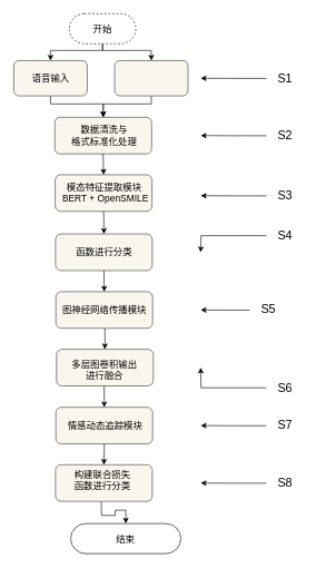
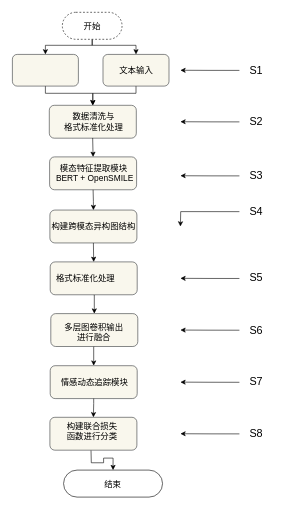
  <mxCell id="0" />
  <mxCell id="1" parent="0" />
  <mxCell id="2" value="&lt;span style=&quot;color: rgba(0, 0, 0, 0); font-family: monospace; font-size: 0px; text-align: start; text-wrap-mode: nowrap;&quot;&gt;%3CmxGraphModel%3E%3Croot%3E%3CmxCell%20id%3D%220%22%2F%3E%3CmxCell%20id%3D%221%22%20parent%3D%220%22%2F%3E%3CmxCell%20id%3D%222%22%20value%3D%22%22%20style%3D%22rounded%3D1%3BwhiteSpace%3Dwrap%3Bhtml%3D1%3BfillColor%3D%23f9f7ed%3BstrokeColor%3D%2336393d%3B%22%20vertex%3D%221%22%20parent%3D%221%22%3E%3CmxGeometry%20x%3D%22308%22%20y%3D%22270%22%20width%3D%22145%22%20height%3D%2270%22%20as%3D%22geometry%22%2F%3E%3C%2FmxCell%3E%3C%2Froot%3E%3C%2FmxGraphModel%3E&lt;/span&gt;" style="rounded=1;whiteSpace=wrap;html=1;fillColor=#f9f7ed;strokeColor=#36393d;" vertex="1" parent="1"><mxGeometry x="82" y="261" width="145" height="54.8" as="geometry" /></mxCell>
  <mxCell id="3" value="&lt;span style=&quot;color: rgba(0, 0, 0, 0); font-family: monospace; font-size: 0px; text-align: start; text-wrap-mode: nowrap;&quot;&gt;%3CmxGraphModel%3E%3Croot%3E%3CmxCell%20id%3D%220%22%2F%3E%3CmxCell%20id%3D%221%22%20parent%3D%220%22%2F%3E%3CmxCell%20id%3D%222%22%20value%3D%22%22%20style%3D%22rounded%3D1%3BwhiteSpace%3Dwrap%3Bhtml%3D1%3BfillColor%3D%23f9f7ed%3BstrokeColor%3D%2336393d%3B%22%20vertex%3D%221%22%20parent%3D%221%22%3E%3CmxGeometry%20x%3D%22308%22%20y%3D%22270%22%20width%3D%22145%22%20height%3D%2270%22%20as%3D%22geometry%22%2F%3E%3C%2FmxCell%3E%3C%2Froot%3E%3C%2FmxGraphModel%3E&lt;/span&gt;" style="rounded=1;whiteSpace=wrap;html=1;fillColor=#f9f7ed;strokeColor=#36393d;" vertex="1" parent="1"><mxGeometry x="82.5" y="349.6" width="145" height="54.8" as="geometry" /></mxCell>
  <mxCell id="4" style="edgeStyle=orthogonalEdgeStyle;rounded=0;orthogonalLoop=1;jettySize=auto;html=1;exitX=0.5;exitY=1;exitDx=0;exitDy=0;entryX=0.5;entryY=0;entryDx=0;entryDy=0;" edge="1" parent="1" source="5" target="43"><mxGeometry relative="1" as="geometry" /></mxCell>
  <mxCell id="5" value="&lt;span style=&quot;color: rgba(0, 0, 0, 0); font-family: monospace; font-size: 0px; text-align: start; text-wrap-mode: nowrap;&quot;&gt;%3CmxGraphModel%3E%3Croot%3E%3CmxCell%20id%3D%220%22%2F%3E%3CmxCell%20id%3D%221%22%20parent%3D%220%22%2F%3E%3CmxCell%20id%3D%222%22%20value%3D%22%22%20style%3D%22rounded%3D1%3BwhiteSpace%3Dwrap%3Bhtml%3D1%3BfillColor%3D%23f9f7ed%3BstrokeColor%3D%2336393d%3B%22%20vertex%3D%221%22%20parent%3D%221%22%3E%3CmxGeometry%20x%3D%22308%22%20y%3D%22270%22%20width%3D%22145%22%20height%3D%2270%22%20as%3D%22geometry%22%2F%3E%3C%2FmxCell%3E%3C%2Froot%3E%3C%2FmxGraphModel%3E&lt;/span&gt;" style="rounded=1;whiteSpace=wrap;html=1;fillColor=#f9f7ed;strokeColor=#36393d;" vertex="1" parent="1"><mxGeometry x="83" y="436" width="145" height="54.8" as="geometry" /></mxCell>
  <mxCell id="6" value="&lt;span style=&quot;color: rgba(0, 0, 0, 0); font-family: monospace; font-size: 0px; text-align: start; text-wrap-mode: nowrap;&quot;&gt;%3CmxGraphModel%3E%3Croot%3E%3CmxCell%20id%3D%220%22%2F%3E%3CmxCell%20id%3D%221%22%20parent%3D%220%22%2F%3E%3CmxCell%20id%3D%222%22%20value%3D%22%22%20style%3D%22rounded%3D1%3BwhiteSpace%3Dwrap%3Bhtml%3D1%3BfillColor%3D%23f9f7ed%3BstrokeColor%3D%2336393d%3B%22%20vertex%3D%221%22%20parent%3D%221%22%3E%3CmxGeometry%20x%3D%22308%22%20y%3D%22270%22%20width%3D%22145%22%20height%3D%2270%22%20as%3D%22geometry%22%2F%3E%3C%2FmxCell%3E%3C%2Froot%3E%3C%2FmxGraphModel%3E&lt;/span&gt;" style="rounded=1;whiteSpace=wrap;html=1;fillColor=#f9f7ed;strokeColor=#36393d;" vertex="1" parent="1"><mxGeometry x="83" y="609" width="145" height="54.8" as="geometry" /></mxCell>
  <mxCell id="7" style="edgeStyle=orthogonalEdgeStyle;rounded=0;orthogonalLoop=1;jettySize=auto;html=1;exitX=0.5;exitY=1;exitDx=0;exitDy=0;entryX=0.5;entryY=0;entryDx=0;entryDy=0;" edge="1" parent="1" source="8" target="18"><mxGeometry relative="1" as="geometry"><Array as="points"><mxPoint x="75" y="155" /><mxPoint x="154" y="155" /></Array></mxGeometry></mxCell>
  <mxCell id="8" value="" style="rounded=1;whiteSpace=wrap;html=1;fillColor=#f9f7ed;strokeColor=#36393d;" vertex="1" parent="1"><mxGeometry x="20" y="90.2" width="110" height="52.8" as="geometry" /></mxCell>
- <mxCell id="9" value="语音输入" style="text;html=1;align=center;verticalAlign=middle;resizable=0;points=[];autosize=1;strokeColor=none;fillColor=none;fontSize=14;" vertex="1" parent="1"><mxGeometry x="35" y="102.2" width="80" height="30" as="geometry" /></mxCell>
  <mxCell id="10" style="edgeStyle=orthogonalEdgeStyle;rounded=0;orthogonalLoop=1;jettySize=auto;html=1;exitX=0.5;exitY=1;exitDx=0;exitDy=0;entryX=0.5;entryY=0;entryDx=0;entryDy=0;" edge="1" parent="1" source="12" target="18"><mxGeometry relative="1" as="geometry"><Array as="points"><mxPoint x="226" y="155" /><mxPoint x="154" y="155" /></Array></mxGeometry></mxCell>
  <mxCell id="11" style="edgeStyle=orthogonalEdgeStyle;rounded=0;orthogonalLoop=1;jettySize=auto;html=1;exitX=-0.053;exitY=0.506;exitDx=0;exitDy=0;exitPerimeter=0;" edge="1" parent="1" source="31"><mxGeometry relative="1" as="geometry"><mxPoint x="300" y="116.6" as="targetPoint" /><mxPoint x="360" y="116.583" as="sourcePoint" /></mxGeometry></mxCell>
  <mxCell id="12" value="" style="rounded=1;whiteSpace=wrap;html=1;fillColor=#f9f7ed;strokeColor=#36393d;" vertex="1" parent="1"><mxGeometry x="171" y="90.2" width="110" height="52.8" as="geometry" /></mxCell>
+ <mxCell id="13" value="文本输入" style="text;html=1;align=center;verticalAlign=middle;resizable=0;points=[];autosize=1;strokeColor=none;fillColor=none;fontSize=14;" vertex="1" parent="1"><mxGeometry x="186" y="102.2" width="80" height="30" as="geometry" /></mxCell>
  <mxCell id="14" value="&lt;div&gt;模态特征提取模块&amp;nbsp;&lt;/div&gt;&lt;div&gt;&lt;span style=&quot;background-color: transparent; color: light-dark(rgb(0, 0, 0), rgb(255, 255, 255));&quot;&gt;BERT + OpenSMILE&lt;/span&gt;&lt;/div&gt;" style="text;html=1;align=center;verticalAlign=middle;resizable=0;points=[];autosize=1;strokeColor=none;fillColor=none;fontSize=14;" vertex="1" parent="1"><mxGeometry x="82" y="263.4" width="150" height="50" as="geometry" /></mxCell>
  <mxCell id="15" style="edgeStyle=orthogonalEdgeStyle;rounded=0;orthogonalLoop=1;jettySize=auto;html=1;exitX=0.5;exitY=1;exitDx=0;exitDy=0;entryX=0.5;entryY=0;entryDx=0;entryDy=0;" edge="1" parent="1" source="17" target="8"><mxGeometry relative="1" as="geometry"><Array as="points"><mxPoint x="153" y="75" /><mxPoint x="75" y="75" /></Array></mxGeometry></mxCell>
  <mxCell id="16" style="edgeStyle=orthogonalEdgeStyle;rounded=0;orthogonalLoop=1;jettySize=auto;html=1;exitX=0.5;exitY=1;exitDx=0;exitDy=0;entryX=0.5;entryY=0;entryDx=0;entryDy=0;" edge="1" parent="1" source="17" target="12"><mxGeometry relative="1" as="geometry"><Array as="points"><mxPoint x="153" y="75" /><mxPoint x="226" y="75" /></Array></mxGeometry></mxCell>
  <mxCell id="17" value="开始" style="rounded=1;whiteSpace=wrap;html=1;arcSize=50;fontSize=14;dashed=1;" vertex="1" parent="1"><mxGeometry x="103.25" y="20" width="99.5" height="45" as="geometry" /></mxCell>
  <mxCell id="18" value="&lt;span style=&quot;color: rgba(0, 0, 0, 0); font-family: monospace; font-size: 0px; text-align: start; text-wrap-mode: nowrap;&quot;&gt;%3CmxGraphModel%3E%3Croot%3E%3CmxCell%20id%3D%220%22%2F%3E%3CmxCell%20id%3D%221%22%20parent%3D%220%22%2F%3E%3CmxCell%20id%3D%222%22%20value%3D%22%22%20style%3D%22rounded%3D1%3BwhiteSpace%3Dwrap%3Bhtml%3D1%3BfillColor%3D%23f9f7ed%3BstrokeColor%3D%2336393d%3B%22%20vertex%3D%221%22%20parent%3D%221%22%3E%3CmxGeometry%20x%3D%22308%22%20y%3D%22270%22%20width%3D%22145%22%20height%3D%2270%22%20as%3D%22geometry%22%2F%3E%3C%2FmxCell%3E%3C%2Froot%3E%3C%2FmxGraphModel%3E&lt;/span&gt;" style="rounded=1;whiteSpace=wrap;html=1;fillColor=#f9f7ed;strokeColor=#36393d;" vertex="1" parent="1"><mxGeometry x="81.5" y="175" width="145" height="54.8" as="geometry" /></mxCell>
  <mxCell id="19" style="edgeStyle=orthogonalEdgeStyle;rounded=0;orthogonalLoop=1;jettySize=auto;html=1;entryX=0.5;entryY=0;entryDx=0;entryDy=0;exitX=0.494;exitY=1.049;exitDx=0;exitDy=0;exitPerimeter=0;" edge="1" parent="1" source="20" target="2"><mxGeometry relative="1" as="geometry" /></mxCell>
  <mxCell id="20" value="数据清洗与&lt;div&gt;格式标准化处理&lt;/div&gt;" style="text;html=1;align=center;verticalAlign=middle;resizable=0;points=[];autosize=1;strokeColor=none;fillColor=none;fontSize=14;" vertex="1" parent="1"><mxGeometry x="94.5" y="177" width="120" height="50" as="geometry" /></mxCell>
- <mxCell id="21" value="&lt;font face=&quot;Helvetica&quot;&gt;函数进行分类&lt;/font&gt;" style="text;html=1;align=center;verticalAlign=middle;resizable=0;points=[];autosize=1;strokeColor=none;fillColor=none;fontSize=14;" vertex="1" parent="1"><mxGeometry x="74.5" y="362" width="160" height="30" as="geometry" /></mxCell>
- <mxCell id="22" value="图神经网络传播模块" style="text;whiteSpace=wrap;fontSize=14;" vertex="1" parent="1"><mxGeometry x="91" y="448.4" width="140" height="40" as="geometry" /></mxCell>
+ <mxCell id="21" value="&lt;font face=&quot;Helvetica&quot;&gt;构建跨模态异构图结构&lt;/font&gt;" style="text;html=1;align=center;verticalAlign=middle;resizable=0;points=[];autosize=1;strokeColor=none;fillColor=none;fontSize=14;" vertex="1" parent="1"><mxGeometry x="74.5" y="362" width="160" height="30" as="geometry" /></mxCell>
+ <mxCell id="22" value="格式标准化处理" style="text;whiteSpace=wrap;fontSize=14;" vertex="1" parent="1"><mxGeometry x="91" y="448.4" width="140" height="40" as="geometry" /></mxCell>
  <mxCell id="23" style="edgeStyle=orthogonalEdgeStyle;rounded=0;orthogonalLoop=1;jettySize=auto;html=1;exitX=0.5;exitY=1;exitDx=0;exitDy=0;entryX=0.5;entryY=0;entryDx=0;entryDy=0;" edge="1" parent="1" source="6" target="26"><mxGeometry relative="1" as="geometry"><Array as="points"><mxPoint x="156" y="672" /><mxPoint x="155" y="672" /></Array></mxGeometry></mxCell>
  <mxCell id="24" value="情感动态追踪模块" style="text;whiteSpace=wrap;fontSize=14;" vertex="1" parent="1"><mxGeometry x="99" y="621.8" width="130" height="39.2" as="geometry" /></mxCell>
  <mxCell id="25" style="edgeStyle=orthogonalEdgeStyle;rounded=0;orthogonalLoop=1;jettySize=auto;html=1;exitX=0.5;exitY=1;exitDx=0;exitDy=0;entryX=0.5;entryY=0;entryDx=0;entryDy=0;" edge="1" parent="1" target="28"><mxGeometry relative="1" as="geometry"><mxPoint x="151" y="749.8" as="sourcePoint" /></mxGeometry></mxCell>
  <mxCell id="26" value="&lt;span style=&quot;color: rgba(0, 0, 0, 0); font-family: monospace; font-size: 0px; text-align: start; text-wrap-mode: nowrap;&quot;&gt;%3CmxGraphModel%3E%3Croot%3E%3CmxCell%20id%3D%220%22%2F%3E%3CmxCell%20id%3D%221%22%20parent%3D%220%22%2F%3E%3CmxCell%20id%3D%222%22%20value%3D%22%22%20style%3D%22rounded%3D1%3BwhiteSpace%3Dwrap%3Bhtml%3D1%3BfillColor%3D%23f9f7ed%3BstrokeColor%3D%2336393d%3B%22%20vertex%3D%221%22%20parent%3D%221%22%3E%3CmxGeometry%20x%3D%22308%22%20y%3D%22270%22%20width%3D%22145%22%20height%3D%2270%22%20as%3D%22geometry%22%2F%3E%3C%2FmxCell%3E%3C%2Froot%3E%3C%2FmxGraphModel%3E&lt;/span&gt;" style="rounded=1;whiteSpace=wrap;html=1;fillColor=#f9f7ed;strokeColor=#36393d;" vertex="1" parent="1"><mxGeometry x="82.5" y="695" width="145" height="54.8" as="geometry" /></mxCell>
  <mxCell id="27" value="&lt;span style=&quot;color: black;&quot;&gt;构建联合损失&lt;/span&gt;&lt;div&gt;&lt;span style=&quot;color: black;&quot;&gt;函数进行分类&lt;/span&gt;&lt;/div&gt;" style="text;whiteSpace=wrap;html=1;fontFamily=Helvetica;fontSize=14;" vertex="1" parent="1"><mxGeometry x="109" y="695.4" width="160" height="40" as="geometry" /></mxCell>
  <mxCell id="28" value="结束" style="rounded=1;whiteSpace=wrap;html=1;arcSize=50;fontSize=14;" vertex="1" parent="1"><mxGeometry x="105.25" y="783" width="165" height="45" as="geometry" /></mxCell>
  <mxCell id="29" style="edgeStyle=orthogonalEdgeStyle;rounded=0;orthogonalLoop=1;jettySize=auto;html=1;entryX=0.5;entryY=0;entryDx=0;entryDy=0;exitX=0.5;exitY=1;exitDx=0;exitDy=0;" edge="1" parent="1" source="2" target="3"><mxGeometry relative="1" as="geometry"><mxPoint x="151" y="325" as="sourcePoint" /><Array as="points"><mxPoint x="154" y="335" /><mxPoint x="154" y="335" /></Array></mxGeometry></mxCell>
  <mxCell id="30" style="edgeStyle=orthogonalEdgeStyle;rounded=0;orthogonalLoop=1;jettySize=auto;html=1;exitX=0.5;exitY=1;exitDx=0;exitDy=0;entryX=0.5;entryY=0;entryDx=0;entryDy=0;" edge="1" parent="1" source="3" target="5"><mxGeometry relative="1" as="geometry"><mxPoint x="66" y="445" as="targetPoint" /></mxGeometry></mxCell>
  <mxCell id="31" value="S1" style="text;html=1;align=center;verticalAlign=middle;resizable=0;points=[];autosize=1;strokeColor=none;fillColor=none;fontSize=18;" vertex="1" parent="1"><mxGeometry x="401" y="96.6" width="50" height="40" as="geometry" /></mxCell>
  <mxCell id="32" style="edgeStyle=orthogonalEdgeStyle;rounded=0;orthogonalLoop=1;jettySize=auto;html=1;exitX=-0.053;exitY=0.506;exitDx=0;exitDy=0;exitPerimeter=0;" edge="1" parent="1" source="33"><mxGeometry relative="1" as="geometry"><mxPoint x="300" y="202.4" as="targetPoint" /><mxPoint x="360" y="202.383" as="sourcePoint" /></mxGeometry></mxCell>
  <mxCell id="33" value="S2" style="text;html=1;align=center;verticalAlign=middle;resizable=0;points=[];autosize=1;strokeColor=none;fillColor=none;fontSize=18;" vertex="1" parent="1"><mxGeometry x="401" y="182.4" width="50" height="40" as="geometry" /></mxCell>
  <mxCell id="34" style="edgeStyle=orthogonalEdgeStyle;rounded=0;orthogonalLoop=1;jettySize=auto;html=1;exitX=-0.053;exitY=0.506;exitDx=0;exitDy=0;exitPerimeter=0;" edge="1" parent="1" source="35"><mxGeometry relative="1" as="geometry"><mxPoint x="300" y="292.4" as="targetPoint" /><mxPoint x="360" y="292.383" as="sourcePoint" /></mxGeometry></mxCell>
  <mxCell id="35" value="S3" style="text;html=1;align=center;verticalAlign=middle;resizable=0;points=[];autosize=1;strokeColor=none;fillColor=none;fontSize=18;" vertex="1" parent="1"><mxGeometry x="401" y="272.4" width="50" height="40" as="geometry" /></mxCell>
  <mxCell id="36" style="edgeStyle=orthogonalEdgeStyle;rounded=0;orthogonalLoop=1;jettySize=auto;html=1;exitX=-0.053;exitY=0.506;exitDx=0;exitDy=0;exitPerimeter=0;" edge="1" parent="1" source="37"><mxGeometry relative="1" as="geometry"><mxPoint x="300" y="377" as="targetPoint" /><mxPoint x="360" y="376.983" as="sourcePoint" /></mxGeometry></mxCell>
  <mxCell id="37" value="S4" style="text;html=1;align=center;verticalAlign=middle;resizable=0;points=[];autosize=1;strokeColor=none;fillColor=none;fontSize=18;" vertex="1" parent="1"><mxGeometry x="401" y="332" width="50" height="40" as="geometry" /></mxCell>
  <mxCell id="38" style="edgeStyle=orthogonalEdgeStyle;rounded=0;orthogonalLoop=1;jettySize=auto;html=1;exitX=-0.053;exitY=0.506;exitDx=0;exitDy=0;exitPerimeter=0;" edge="1" parent="1" source="39"><mxGeometry relative="1" as="geometry"><mxPoint x="300" y="463.4" as="targetPoint" /><mxPoint x="360" y="463.383" as="sourcePoint" /></mxGeometry></mxCell>
- <mxCell id="39" value="S5" style="text;html=1;align=center;verticalAlign=middle;resizable=0;points=[];autosize=1;strokeColor=none;fillColor=none;fontSize=18;" vertex="1" parent="1"><mxGeometry x="376" y="443.4" width="50" height="40" as="geometry" /></mxCell>
+ <mxCell id="39" value="S5" style="text;html=1;align=center;verticalAlign=middle;resizable=0;points=[];autosize=1;strokeColor=none;fillColor=none;fontSize=18;" vertex="1" parent="1"><mxGeometry x="401" y="443.4" width="50" height="40" as="geometry" /></mxCell>
  <mxCell id="40" style="edgeStyle=orthogonalEdgeStyle;rounded=0;orthogonalLoop=1;jettySize=auto;html=1;exitX=-0.053;exitY=0.506;exitDx=0;exitDy=0;exitPerimeter=0;" edge="1" parent="1" source="41"><mxGeometry relative="1" as="geometry"><mxPoint x="300" y="549.6" as="targetPoint" /><mxPoint x="360" y="549.583" as="sourcePoint" /></mxGeometry></mxCell>
- <mxCell id="41" value="S6" style="text;html=1;align=center;verticalAlign=middle;resizable=0;points=[];autosize=1;strokeColor=none;fillColor=none;fontSize=18;" vertex="1" parent="1"><mxGeometry x="401" y="559.6" width="50" height="40" as="geometry" /></mxCell>
+ <mxCell id="41" value="S6" style="text;html=1;align=center;verticalAlign=middle;resizable=0;points=[];autosize=1;strokeColor=none;fillColor=none;fontSize=18;" vertex="1" parent="1"><mxGeometry x="401" y="529.6" width="50" height="40" as="geometry" /></mxCell>
  <mxCell id="42" style="edgeStyle=orthogonalEdgeStyle;rounded=0;orthogonalLoop=1;jettySize=auto;html=1;exitX=0.5;exitY=1;exitDx=0;exitDy=0;entryX=0.5;entryY=0;entryDx=0;entryDy=0;" edge="1" parent="1" source="43" target="6"><mxGeometry relative="1" as="geometry" /></mxCell>
  <mxCell id="43" value="&lt;span style=&quot;color: rgba(0, 0, 0, 0); font-family: monospace; font-size: 0px; text-align: start; text-wrap-mode: nowrap;&quot;&gt;%3CmxGraphModel%3E%3Croot%3E%3CmxCell%20id%3D%220%22%2F%3E%3CmxCell%20id%3D%221%22%20parent%3D%220%22%2F%3E%3CmxCell%20id%3D%222%22%20value%3D%22%22%20style%3D%22rounded%3D1%3BwhiteSpace%3Dwrap%3Bhtml%3D1%3BfillColor%3D%23f9f7ed%3BstrokeColor%3D%2336393d%3B%22%20vertex%3D%221%22%20parent%3D%221%22%3E%3CmxGeometry%20x%3D%22308%22%20y%3D%22270%22%20width%3D%22145%22%20height%3D%2270%22%20as%3D%22geometry%22%2F%3E%3C%2FmxCell%3E%3C%2Froot%3E%3C%2FmxGraphModel%3E&lt;/span&gt;" style="rounded=1;whiteSpace=wrap;html=1;fillColor=#f9f7ed;strokeColor=#36393d;" vertex="1" parent="1"><mxGeometry x="84" y="522.2" width="145" height="54.8" as="geometry" /></mxCell>
  <mxCell id="44" value="多层图卷积输出&#10;进行融合" style="text;whiteSpace=wrap;fontSize=14;fontFamily=Helvetica;align=center;" vertex="1" parent="1"><mxGeometry x="91" y="530" width="130" height="39.2" as="geometry" /></mxCell>
  <mxCell id="45" style="edgeStyle=orthogonalEdgeStyle;rounded=0;orthogonalLoop=1;jettySize=auto;html=1;exitX=-0.053;exitY=0.506;exitDx=0;exitDy=0;exitPerimeter=0;" edge="1" parent="1" source="46"><mxGeometry relative="1" as="geometry"><mxPoint x="300" y="636.4" as="targetPoint" /><mxPoint x="360" y="636.383" as="sourcePoint" /></mxGeometry></mxCell>
  <mxCell id="46" value="S7" style="text;html=1;align=center;verticalAlign=middle;resizable=0;points=[];autosize=1;strokeColor=none;fillColor=none;fontSize=18;" vertex="1" parent="1"><mxGeometry x="401" y="616.4" width="50" height="40" as="geometry" /></mxCell>
  <mxCell id="47" style="edgeStyle=orthogonalEdgeStyle;rounded=0;orthogonalLoop=1;jettySize=auto;html=1;exitX=-0.053;exitY=0.506;exitDx=0;exitDy=0;exitPerimeter=0;" edge="1" parent="1" source="48"><mxGeometry relative="1" as="geometry"><mxPoint x="300" y="722.4" as="targetPoint" /><mxPoint x="360" y="722.383" as="sourcePoint" /></mxGeometry></mxCell>
  <mxCell id="48" value="S8" style="text;html=1;align=center;verticalAlign=middle;resizable=0;points=[];autosize=1;strokeColor=none;fillColor=none;fontSize=18;" vertex="1" parent="1"><mxGeometry x="401" y="702.4" width="50" height="40" as="geometry" /></mxCell>
